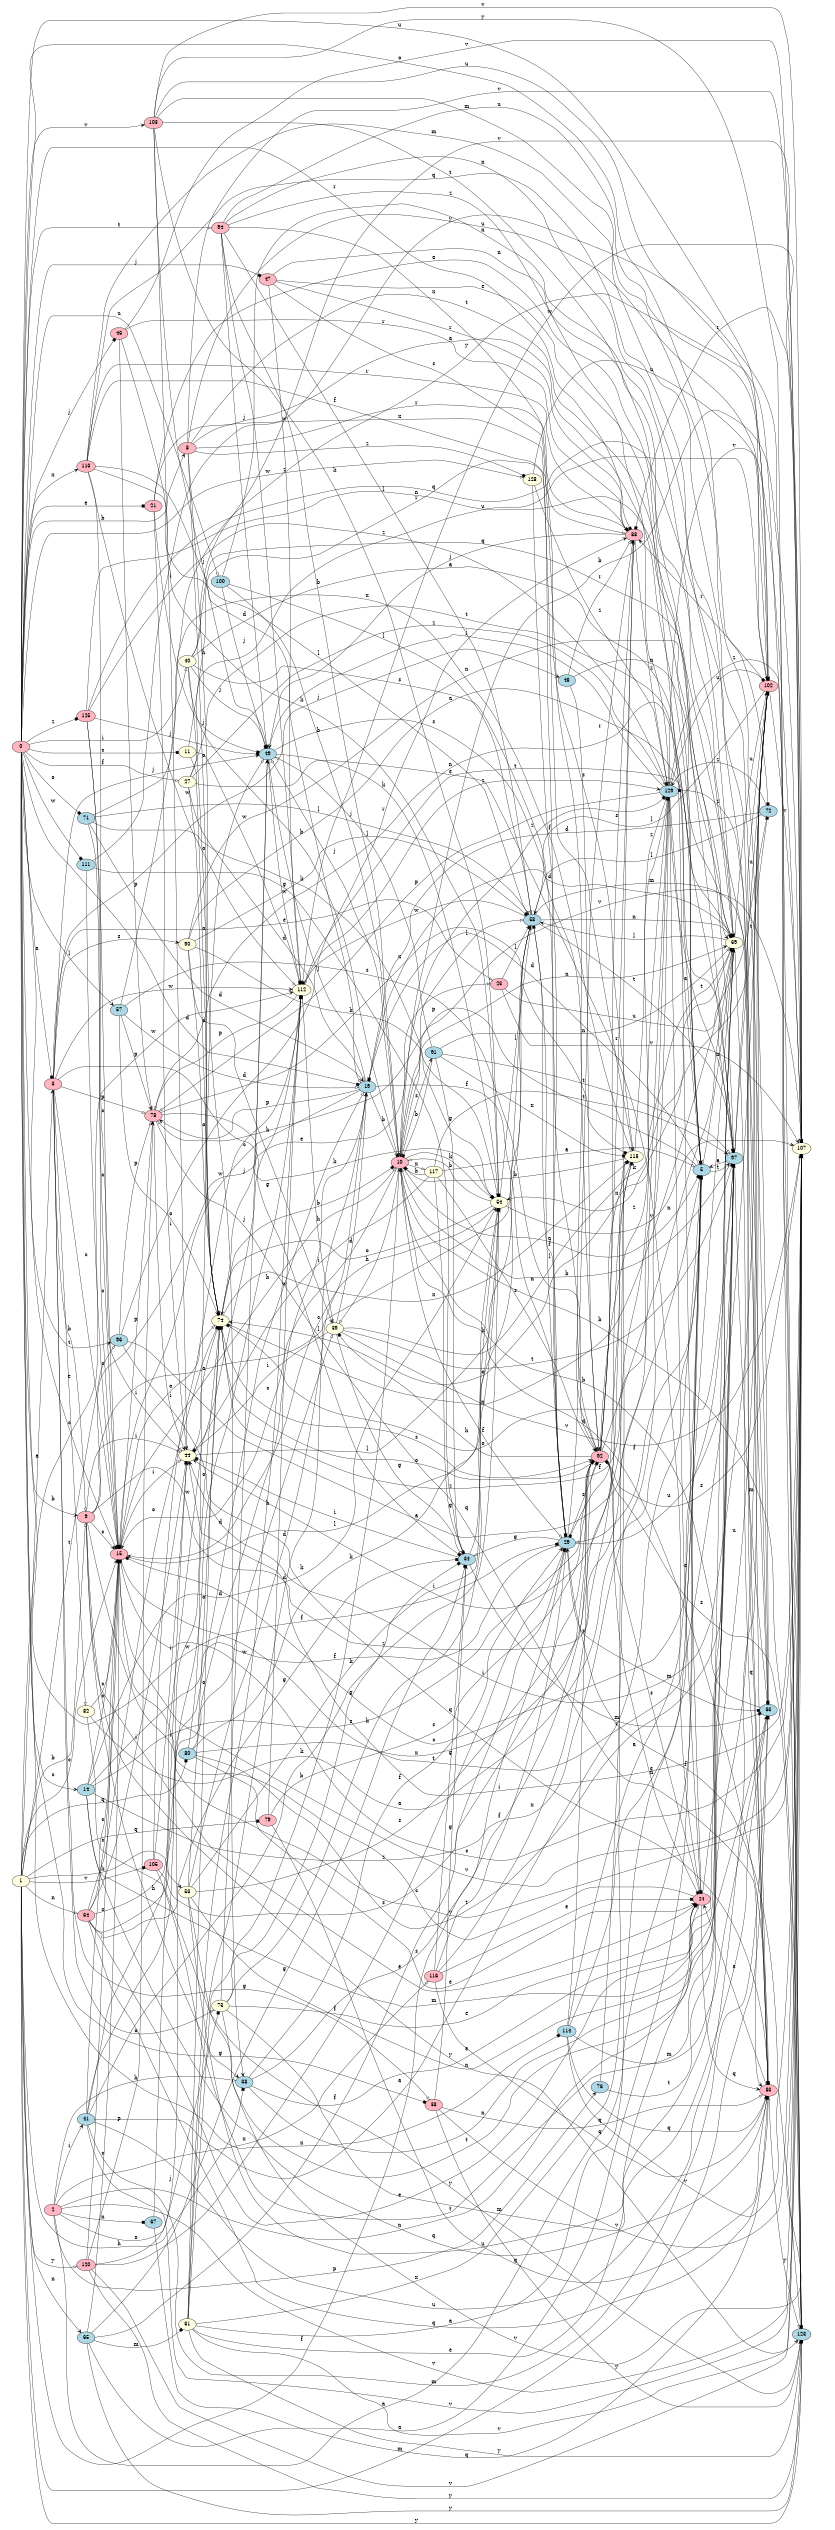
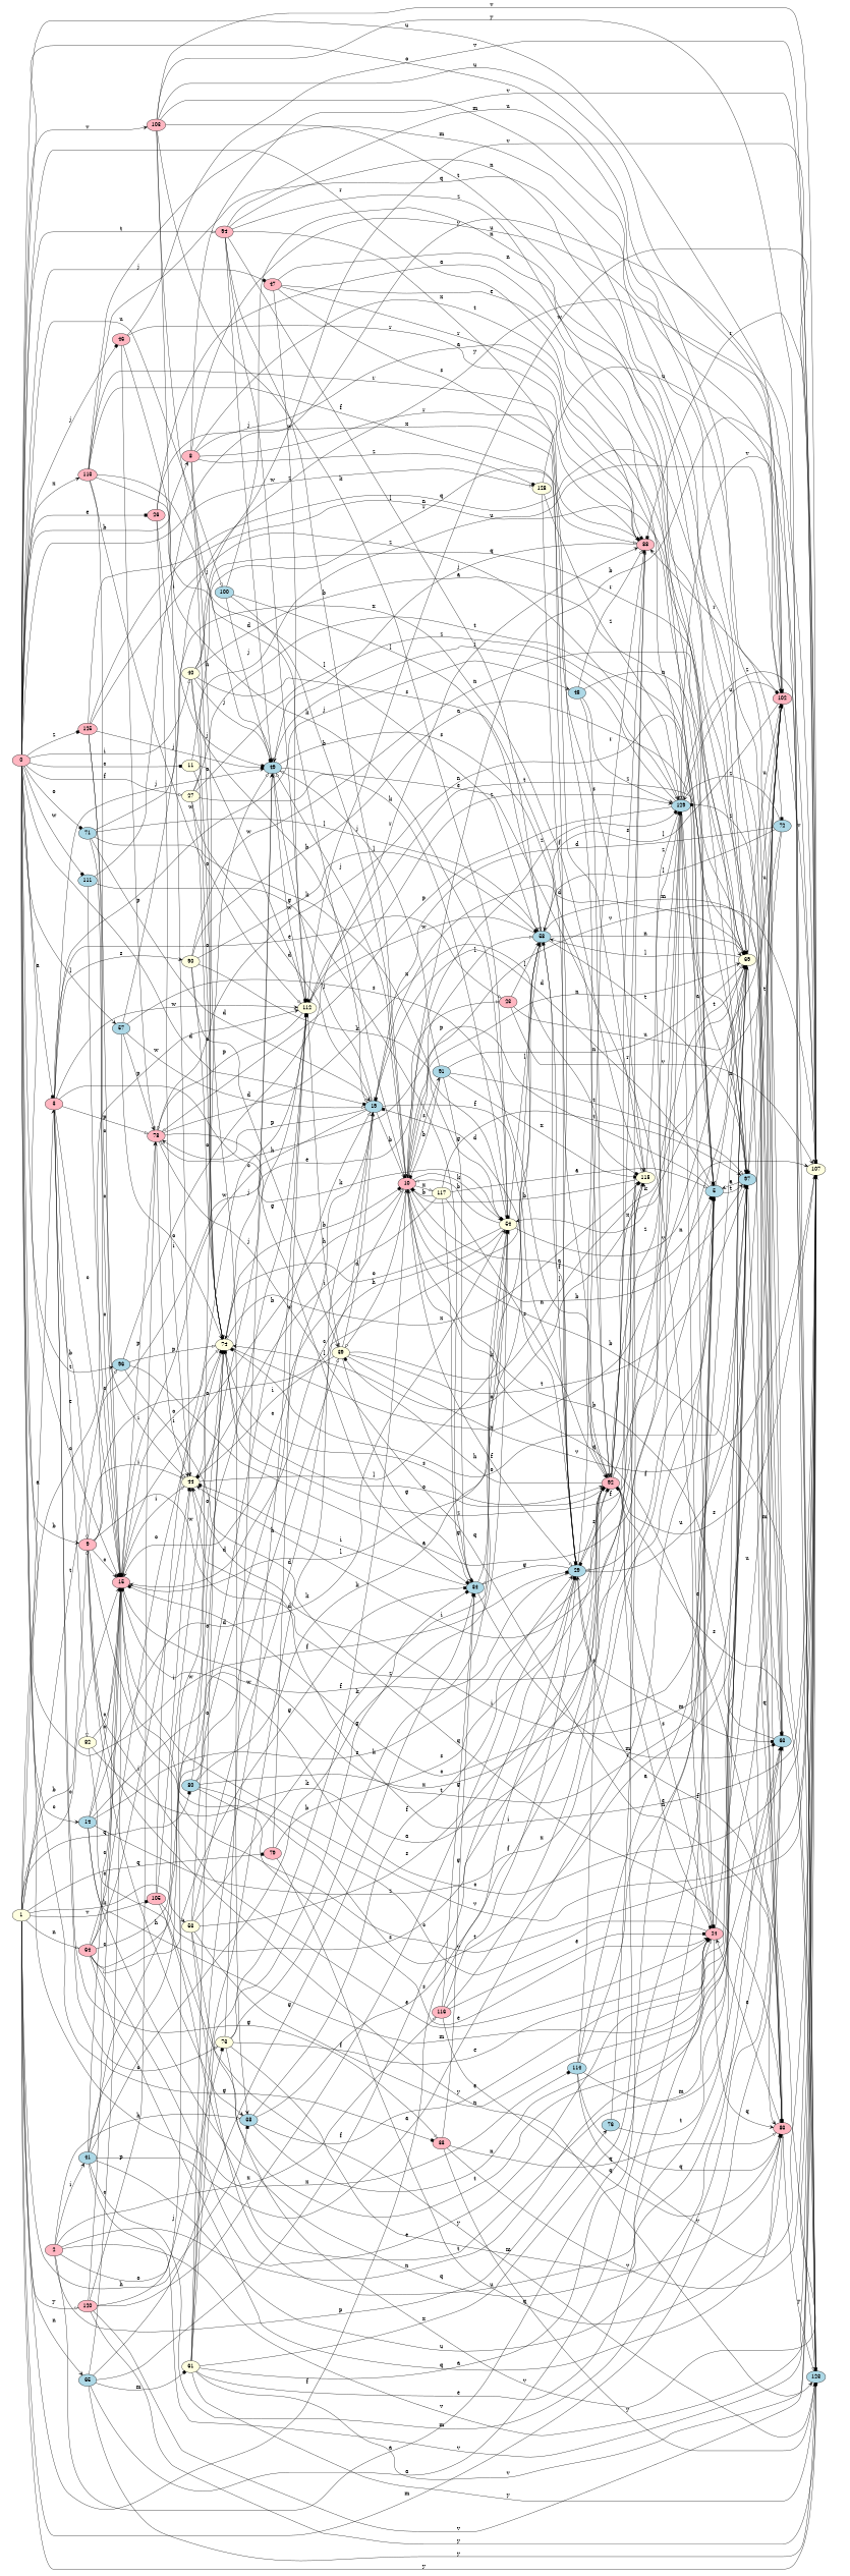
  strict digraph {
    rankdir=LR
    node [fillcolor=lightpink style=filled]
    edge [arrowhead=vee]
    0
    3
    8
    9
    11 [fillcolor=lightyellow]
    14 [fillcolor=lightblue]
    15
    19 [fillcolor=lightblue]
-   21
+   21 [label=26]
    27 [fillcolor=lightyellow]
    29 [fillcolor=lightblue]
    33
    40 [fillcolor=lightyellow]
    46
    47
    57 [fillcolor=lightblue]
    71 [fillcolor=lightblue]
    72 [fillcolor=lightblue]
    88
    94
    96 [fillcolor=lightblue]
    100 [fillcolor=lightblue]
    102
    103
    111 [fillcolor=lightblue]
    113
    114 [fillcolor=lightblue]
    125
    128 [fillcolor=lightyellow]
    112 [fillcolor=lightyellow]
    73 [fillcolor=lightyellow]
    n32 [fillcolor=lightyellow label=82]
    23
    34 [fillcolor=lightblue]
    48 [fillcolor=lightblue]
    49 [fillcolor=lightblue]
    78
    90 [fillcolor=lightyellow]
    38 [fillcolor=lightblue]
    5 [fillcolor=lightblue]
    107 [fillcolor=lightyellow]
    97 [fillcolor=lightblue]
    74 [fillcolor=lightyellow]
    123 [fillcolor=lightblue]
    24
    44 [fillcolor=lightyellow]
    58 [fillcolor=lightblue]
    129 [fillcolor=lightblue]
    63 [fillcolor=lightblue]
    54 [fillcolor=lightyellow]
    83
    92
    10
    118 [fillcolor=lightyellow]
    69 [fillcolor=lightyellow]
    1 [fillcolor=lightyellow]
    53 [fillcolor=lightyellow]
    64
    65 [fillcolor=lightblue]
    79
    80 [fillcolor=lightblue]
    105
    120
    61 [fillcolor=lightyellow]
    39 [fillcolor=lightyellow]
    2
    41 [fillcolor=lightblue]
-   67 [fillcolor=lightblue]
    76 [fillcolor=lightblue]
    116
    91 [fillcolor=lightblue]
    117 [fillcolor=lightyellow]
    0 -> 3 [arrowhead=box label=a]
    0 -> 8 [label=b]
    0 -> 9 [label=b]
    0 -> 11 [arrowhead=box label=c]
    0 -> 14 [label=c]
    0 -> 15 [arrowhead=box label=c]
    0 -> 19 [arrowhead=box label=d]
    0 -> 21 [arrowhead=box label=e]
    0 -> 27 [arrowhead=onormal label=f]
    0 -> 29 [arrowhead=box label=f]
    0 -> 33 [arrowhead=box label=g]
    0 -> 40 [arrowhead=onormal label=i]
    0 -> 46 [arrowhead=box label=j]
    0 -> 47 [arrowhead=box label=j]
    0 -> 57 [label=l]
    0 -> 71 [arrowhead=box label=o]
    0 -> 72 [arrowhead=box label=o]
    0 -> 88 [arrowhead=onormal label=r]
    0 -> 94 [arrowhead=onormal label=t]
    0 -> 96 [label=t]
    0 -> 100 [arrowhead=onormal label=u]
    0 -> 102 [arrowhead=box label=u]
    0 -> 103 [label=v]
    0 -> 111 [arrowhead=box label=w]
    0 -> 113 [label=x]
    0 -> 114 [arrowhead=box label=x]
    0 -> 125 [arrowhead=box label=z]
    0 -> 128 [arrowhead=onormal label=z]
    3 -> 9 [arrowhead=onormal label=b]
    3 -> 15 [label=c]
    3 -> 33 [arrowhead=onormal label=g]
    3 -> 112 [label=w]
    3 -> 73 [arrowhead=onormal label=o]
    3 -> n32 [arrowhead=onormal label=e]
    3 -> 23 [arrowhead=onormal label=e]
    3 -> 34 [arrowhead=box label=g]
    3 -> 48 [label=j]
    3 -> 49 [label=j]
    3 -> 78 [arrowhead=onormal label=p]
    3 -> 90 [label=s]
    8 -> 88 [label=r]
    8 -> 102 [label=u]
    8 -> 128 [arrowhead=box label=z]
    8 -> 38 [label=h]
    8 -> 5 [label=a]
    8 -> 107 [arrowhead=box label=v]
    8 -> 97 [arrowhead=box label=t]
    8 -> 74 [arrowhead=onormal label=o]
    9 -> 15 [label=c]
    9 -> 23 [arrowhead=onormal label=e]
    9 -> 38 [label=h]
    9 -> 107 [label=v]
    9 -> 123 [label=y]
    9 -> 24 [label=e]
    9 -> 44 [arrowhead=onormal label=i]
    9 -> 58 [arrowhead=onormal label=l]
    9 -> 129 [label=z]
    11 -> 88 [arrowhead=onormal label=r]
    11 -> 112 [arrowhead=onormal label=w]
    11 -> 74 [arrowhead=box label=o]
    14 -> 15 [arrowhead=box label=c]
    14 -> 29 [arrowhead=onormal label=f]
    14 -> 129 [arrowhead=onormal label=z]
    14 -> 63 [label=m]
    14 -> 54 [label=k]
    14 -> 83 [arrowhead=onormal label=q]
    14 -> 92 [label=s]
    15 -> 78 [label=p]
    15 -> 107 [arrowhead=box label=v]
    15 -> 97 [label=t]
    15 -> 74 [arrowhead=onormal label=o]
    15 -> 44 [arrowhead=onormal label=i]
    15 -> 58 [label=l]
    15 -> 10 [arrowhead=onormal label=b]
    19 -> 15 [arrowhead=box label=c]
    19 -> 29 [label=f]
    19 -> 49 [arrowhead=onormal label=j]
    19 -> 78 [label=p]
    19 -> 10 [arrowhead=onormal label=b]
    21 -> 49 [arrowhead=box label=j]
    21 -> 5 [label=a]
    21 -> 44 [label=i]
    21 -> 118 [label=x]
    27 -> 19 [arrowhead=onormal label=d]
    27 -> 102 [arrowhead=onormal label=u]
    27 -> 97 [arrowhead=onormal label=t]
    27 -> 74 [arrowhead=onormal label=o]
    27 -> 24 [arrowhead=onormal label=e]
    27 -> 129 [arrowhead=onormal label=z]
+   29 -> 19 [arrowhead=box label=d]
    29 -> 88 [arrowhead=box label=r]
    29 -> 102 [label=u]
    29 -> 34 [arrowhead=onormal label=g]
    29 -> 58 [arrowhead=box label=l]
    29 -> 63 [arrowhead=box label=m]
    29 -> 92 [arrowhead=box label=s]
    33 -> 34 [label=g]
    33 -> 107 [arrowhead=onormal label=v]
    33 -> 123 [label=y]
    33 -> 83 [arrowhead=onormal label=q]
    40 -> 49 [arrowhead=onormal label=j]
    40 -> 5 [label=a]
    40 -> 107 [label=v]
    40 -> 74 [arrowhead=onormal label=o]
    40 -> 83 [arrowhead=onormal label=q]
    40 -> 92 [label=s]
    40 -> 10 [arrowhead=box label=b]
    46 -> 19 [arrowhead=onormal label=d]
    46 -> 88 [label=r]
    46 -> 78 [arrowhead=onormal label=p]
    46 -> 107 [arrowhead=box label=v]
    47 -> 88 [arrowhead=box label=r]
    47 -> 112 [label=w]
    47 -> 24 [arrowhead=onormal label=e]
    47 -> 92 [label=s]
    47 -> 69 [arrowhead=box label=n]
    57 -> 19 [arrowhead=onormal label=d]
    57 -> 78 [label=p]
    57 -> 74 [label=o]
    57 -> 123 [arrowhead=onormal label=y]
    57 -> 92 [label=s]
    71 -> 15 [arrowhead=box label=c]
    71 -> 19 [label=d]
    71 -> 58 [arrowhead=onormal label=l]
    71 -> 54 [arrowhead=onormal label=k]
    71 -> 118 [arrowhead=onormal label=x]
    72 -> 19 [label=d]
-   97 -> 72 [arrowhead=box label=t]
+   72 -> 97 [arrowhead=box label=t]
    72 -> 58 [arrowhead=onormal label=l]
    72 -> 129 [label=z]
    72 -> 54 [label=k]
    88 -> 49 [label=j]
-   88 -> 129 [label=z]
+   48 -> 129 [label=z]
    88 -> 92 [arrowhead=onormal label=s]
    94 -> 102 [arrowhead=box label=u]
    94 -> 112 [label=w]
    94 -> 49 [arrowhead=onormal label=j]
    94 -> 58 [arrowhead=onormal label=l]
    94 -> 129 [arrowhead=onormal label=z]
    94 -> 10 [arrowhead=onormal label=b]
    94 -> 118 [arrowhead=onormal label=x]
    94 -> 69 [label=n]
    96 -> 88 [label=r]
-   96 -> 78 [arrowhead=onormal label=p]
+   96 -> 74 [arrowhead=onormal label=p]
    96 -> 5 [arrowhead=box label=a]
    96 -> 83 [arrowhead=box label=q]
    100 -> 49 [arrowhead=box label=j]
    100 -> 58 [arrowhead=onormal label=l]
    100 -> 10 [arrowhead=onormal label=b]
    100 -> 69 [label=n]
    102 -> 88 [label=r]
    102 -> 107 [label=v]
    102 -> 44 [label=i]
    102 -> 58 [label=l]
    103 -> 102 [label=u]
    103 -> 49 [arrowhead=box label=j]
    103 -> 107 [arrowhead=box label=v]
    103 -> 97 [label=t]
    103 -> 123 [label=y]
    103 -> 44 [arrowhead=onormal label=i]
    103 -> 63 [arrowhead=onormal label=m]
    103 -> 54 [arrowhead=box label=k]
    111 -> 15 [arrowhead=box label=c]
    111 -> 34 [arrowhead=onormal label=g]
    111 -> 123 [arrowhead=box label=y]
    113 -> 15 [arrowhead=box label=c]
    113 -> 29 [label=f]
    113 -> 88 [arrowhead=box label=r]
    113 -> 112 [arrowhead=onormal label=w]
    113 -> 58 [label=l]
    113 -> 63 [arrowhead=onormal label=m]
    113 -> 54 [arrowhead=box label=k]
    113 -> 83 [arrowhead=onormal label=q]
    114 -> 5 [arrowhead=onormal label=a]
    114 -> 107 [label=v]
    114 -> 63 [label=m]
    114 -> 83 [arrowhead=onormal label=q]
    114 -> 92 [arrowhead=onormal label=s]
    114 -> 69 [label=n]
    125 -> 15 [label=c]
    125 -> 49 [arrowhead=box label=j]
    125 -> 44 [arrowhead=onormal label=i]
    125 -> 129 [label=z]
    125 -> 83 [arrowhead=box label=q]
    125 -> 69 [label=n]
    128 -> 29 [arrowhead=box label=f]
    128 -> 102 [arrowhead=onormal label=u]
    128 -> 129 [arrowhead=onormal label=z]
    112 -> 78 [arrowhead=onormal label=p]
    112 -> 97 [label=t]
    112 -> 129 [label=z]
    112 -> 39 [arrowhead=onormal label=h]
    73 -> 34 [arrowhead=box label=g]
    73 -> 49 [label=j]
    73 -> 107 [label=v]
    73 -> 24 [arrowhead=box label=e]
    73 -> 63 [label=m]
    73 -> 54 [label=k]
    n32 -> 15 [arrowhead=box label=c]
    n32 -> 5 [arrowhead=box label=a]
    n32 -> 123 [arrowhead=onormal label=y]
    23 -> 102 [label=u]
    23 -> 107 [label=v]
    23 -> 58 [label=l]
    34 -> 44 [arrowhead=box label=i]
    34 -> 63 [arrowhead=box label=m]
    34 -> 54 [label=k]
    48 -> 88 [arrowhead=onormal label=r]
    48 -> 92 [arrowhead=onormal label=s]
    48 -> 69 [label=n]
    49 -> 112 [arrowhead=box label=w]
    49 -> 54 [arrowhead=box label=k]
    49 -> 92 [arrowhead=onormal label=s]
    78 -> 44 [label=i]
    78 -> 54 [arrowhead=box label=k]
    78 -> 83 [label=q]
    78 -> 118 [arrowhead=box label=x]
    78 -> 69 [arrowhead=box label=n]
    90 -> 5 [arrowhead=box label=a]
    90 -> 74 [arrowhead=onormal label=o]
    90 -> 58 [arrowhead=box label=l]
    90 -> 54 [arrowhead=box label=k]
    90 -> 69 [arrowhead=box label=n]
    90 -> 39 [label=h]
    38 -> 29 [label=f]
    38 -> 24 [arrowhead=box label=e]
    38 -> 92 [label=s]
    38 -> 69 [label=n]
    5 -> 19 [arrowhead=box label=d]
    5 -> 29 [arrowhead=onormal label=f]
    5 -> 78 [arrowhead=onormal label=p]
    5 -> 97 [label=t]
    5 -> 69 [arrowhead=onormal label=n]
    107 -> 15 [arrowhead=box label=c]
    107 -> 88 [arrowhead=box label=r]
    107 -> 112 [arrowhead=box label=w]
    107 -> 44 [label=i]
    107 -> 92 [arrowhead=onormal label=s]
    107 -> 10 [label=b]
    97 -> 15 [arrowhead=box label=c]
    97 -> 102 [arrowhead=box label=u]
    97 -> 5 [label=a]
    97 -> 74 [arrowhead=box label=o]
    97 -> 63 [arrowhead=onormal label=m]
    97 -> 10 [arrowhead=onormal label=b]
    74 -> 49 [label=j]
    74 -> 129 [arrowhead=box label=z]
    74 -> 92 [label=s]
    74 -> 10 [arrowhead=box label=b]
    74 -> 118 [arrowhead=box label=x]
    74 -> 69 [arrowhead=box label=n]
    123 -> 29 [label=f]
    123 -> 129 [arrowhead=onormal label=z]
    123 -> 92 [arrowhead=box label=s]
    123 -> 10 [label=b]
    24 -> 15 [label=c]
    24 -> 102 [label=u]
    24 -> 83 [label=q]
    24 -> 92 [arrowhead=onormal label=s]
    44 -> 74 [label=o]
    44 -> 58 [label=l]
    58 -> 29 [arrowhead=onormal label=f]
    58 -> 112 [arrowhead=onormal label=w]
    58 -> 97 [label=t]
    58 -> 63 [arrowhead=box label=m]
    58 -> 69 [label=n]
    129 -> 102 [arrowhead=box label=u]
    129 -> 49 [arrowhead=onormal label=j]
    129 -> 78 [arrowhead=onormal label=p]
    129 -> 5 [label=a]
    129 -> 107 [label=v]
    129 -> 97 [label=t]
    129 -> 24 [arrowhead=box label=e]
    129 -> 44 [label=i]
    63 -> 129 [arrowhead=box label=z]
    63 -> 10 [arrowhead=onormal label=b]
    54 -> 15 [label=c]
    54 -> 107 [label=v]
    54 -> 74 [label=o]
    54 -> 58 [arrowhead=onormal label=l]
    54 -> 10 [arrowhead=onormal label=b]
    83 -> 123 [arrowhead=onormal label=y]
    83 -> 24 [label=e]
    92 -> 88 [arrowhead=onormal label=r]
    92 -> 74 [arrowhead=box label=o]
    92 -> 24 [arrowhead=box label=e]
    92 -> 129 [arrowhead=onormal label=z]
    92 -> 118 [arrowhead=onormal label=x]
    92 -> 69 [arrowhead=box label=n]
    92 -> 39 [arrowhead=box label=h]
    10 -> 15 [label=c]
    10 -> 29 [arrowhead=onormal label=f]
    10 -> 49 [arrowhead=onormal label=j]
    10 -> 5 [arrowhead=box label=a]
    10 -> 107 [label=v]
    10 -> 58 [arrowhead=onormal label=l]
    10 -> 129 [arrowhead=box label=z]
    10 -> 54 [label=k]
    10 -> 83 [arrowhead=onormal label=q]
    10 -> 69 [label=n]
    10 -> 39 [arrowhead=onormal label=h]
    10 -> 91 [label=s]
    10 -> 117 [arrowhead=onormal label=x]
    118 -> 29 [arrowhead=box label=f]
    118 -> 129 [label=z]
    118 -> 10 [arrowhead=box label=b]
    69 -> 19 [arrowhead=onormal label=d]
    69 -> 102 [label=u]
    69 -> 74 [label=o]
    69 -> 58 [label=l]
    69 -> 83 [arrowhead=onormal label=q]
    1 -> 3 [label=a]
    1 -> 9 [arrowhead=onormal label=b]
    1 -> 15 [label=c]
    1 -> 29 [label=f]
    1 -> 96 [arrowhead=onormal label=t]
    1 -> 112 [label=w]
    1 -> 38 [arrowhead=box label=h]
    1 -> 123 [arrowhead=box label=y]
    1 -> 63 [label=m]
    1 -> 53 [label=k]
    1 -> 64 [arrowhead=onormal label=n]
    1 -> 65 [label=n]
    1 -> 79 [arrowhead=box label=q]
    1 -> 80 [arrowhead=box label=q]
    1 -> 105 [arrowhead=box label=v]
    1 -> 120 [arrowhead=onormal label=y]
    53 -> 19 [arrowhead=onormal label=d]
    53 -> 102 [label=u]
    53 -> 97 [label=t]
    53 -> 74 [label=o]
    53 -> 54 [label=k]
    53 -> 92 [arrowhead=onormal label=s]
    53 -> 69 [label=n]
    64 -> 15 [arrowhead=box label=c]
    64 -> 19 [arrowhead=onormal label=d]
    64 -> 112 [label=w]
    64 -> 34 [arrowhead=box label=g]
    64 -> 74 [arrowhead=box label=o]
    64 -> 24 [arrowhead=onormal label=e]
    64 -> 44 [arrowhead=box label=i]
    64 -> 83 [arrowhead=onormal label=q]
    65 -> 15 [arrowhead=box label=c]
    65 -> 29 [arrowhead=onormal label=f]
    65 -> 34 [arrowhead=box label=g]
    65 -> 5 [label=a]
    65 -> 123 [arrowhead=box label=y]
    65 -> 61 [arrowhead=box label=m]
    79 -> 112 [label=w]
    79 -> 83 [arrowhead=box label=q]
    79 -> 92 [arrowhead=box label=s]
    80 -> 97 [arrowhead=onormal label=t]
    80 -> 74 [arrowhead=box label=o]
    80 -> 24 [label=e]
    80 -> 54 [arrowhead=box label=k]
    80 -> 118 [arrowhead=onormal label=x]
    80 -> 39 [arrowhead=onormal label=h]
    105 -> 112 [arrowhead=box label=w]
    105 -> 97 [arrowhead=box label=t]
    105 -> 44 [label=i]
    105 -> 92 [arrowhead=box label=s]
    120 -> 15 [arrowhead=box label=c]
    120 -> 29 [arrowhead=box label=f]
    120 -> 49 [arrowhead=onormal label=j]
    120 -> 78 [label=p]
    120 -> 107 [arrowhead=box label=v]
    120 -> 123 [arrowhead=box label=y]
    61 -> 19 [label=d]
    61 -> 112 [arrowhead=box label=w]
    61 -> 5 [arrowhead=onormal label=a]
    61 -> 107 [label=v]
    61 -> 74 [label=o]
    61 -> 123 [arrowhead=onormal label=y]
    61 -> 24 [arrowhead=onormal label=e]
    61 -> 10 [label=b]
    61 -> 118 [label=x]
    39 -> 19 [arrowhead=onormal label=d]
    39 -> 34 [arrowhead=onormal label=g]
    39 -> 107 [label=v]
    39 -> 97 [arrowhead=box label=t]
    39 -> 44 [arrowhead=box label=i]
    39 -> 69 [arrowhead=box label=n]
    2 -> 73 [arrowhead=box label=o]
    2 -> 38 [arrowhead=onormal label=h]
    2 -> 5 [arrowhead=onormal label=a]
    2 -> 107 [arrowhead=onormal label=v]
    2 -> 69 [label=n]
    2 -> 41 [label=i]
-   2 -> 67 [arrowhead=box label=n]
    2 -> 76 [label=p]
    2 -> 116 [arrowhead=onormal label=x]
    41 -> 15 [label=c]
    41 -> 19 [arrowhead=onormal label=d]
    41 -> 102 [arrowhead=box label=u]
    41 -> 112 [arrowhead=box label=w]
    41 -> 5 [arrowhead=onormal label=a]
    41 -> 107 [label=v]
    41 -> 63 [arrowhead=box label=m]
    41 -> 54 [arrowhead=box label=k]
-   67 -> 44 [label=i]
-   67 -> 83 [label=q]
    76 -> 88 [arrowhead=onormal label=r]
    76 -> 97 [arrowhead=onormal label=t]
    116 -> 29 [label=f]
    116 -> 34 [arrowhead=onormal label=g]
    116 -> 24 [arrowhead=box label=e]
    116 -> 83 [arrowhead=box label=q]
    116 -> 118 [arrowhead=box label=x]
    91 -> 34 [arrowhead=onormal label=g]
    91 -> 49 [arrowhead=onormal label=j]
    91 -> 97 [arrowhead=onormal label=t]
    91 -> 10 [arrowhead=box label=b]
    91 -> 118 [arrowhead=box label=x]
    91 -> 69 [arrowhead=onormal label=n]
    117 -> 34 [arrowhead=box label=g]
    117 -> 5 [arrowhead=onormal label=a]
    117 -> 97 [label=t]
    117 -> 44 [label=i]
    117 -> 92 [label=s]
    117 -> 10 [label=b]
  }
